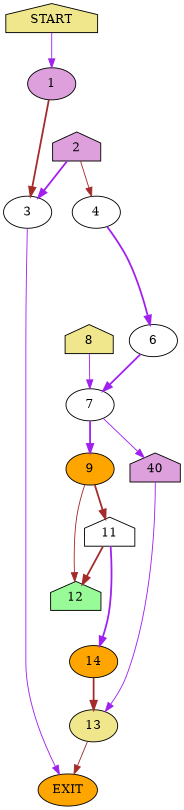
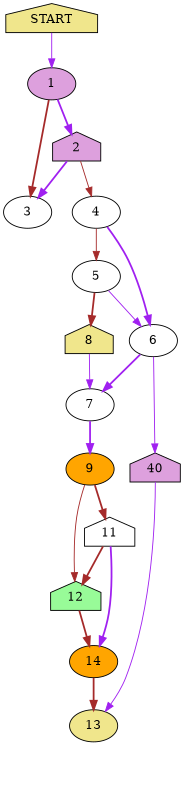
  digraph {
    node [fillcolor=white shape=ellipse style=filled]
    edge [color=purple style=bold]
    n1 [fillcolor=khaki label=START shape=house]
    1 [fillcolor=plum]
    2 [fillcolor=plum shape=house]
    3
-   n5 [fillcolor=orange label=EXIT]
    4
+   5
    6
    8 [fillcolor=khaki shape=house]
    7
    9 [fillcolor=orange]
    n12 [fillcolor=plum label=40 shape=house]
    11 [shape=house]
    12 [fillcolor=palegreen shape=house]
    13 [fillcolor=khaki]
    14 [fillcolor=orange]
    n1 -> 1 [style=solid]
+   1 -> 2
    1 -> 3 [color=brown]
    2 -> 3
    2 -> 4 [color=brown style=solid]
-   3 -> n5 [style=solid]
+   4 -> 5 [color=brown style=solid]
    4 -> 6
+   5 -> 6 [style=solid]
+   5 -> 8 [color=brown]
    6 -> 7
    8 -> 7 [style=solid]
    7 -> 9
-   7 -> n12 [style=solid]
+   6 -> n12 [style=solid]
    9 -> 11 [color=brown]
    9 -> 12 [color=brown style=solid]
    n12 -> 13 [style=solid]
    11 -> 12 [color=brown]
    11 -> 14
-   13 -> n5 [color=brown style=solid]
+   12 -> 14 [color=brown]
    14 -> 13 [color=brown]
  }
